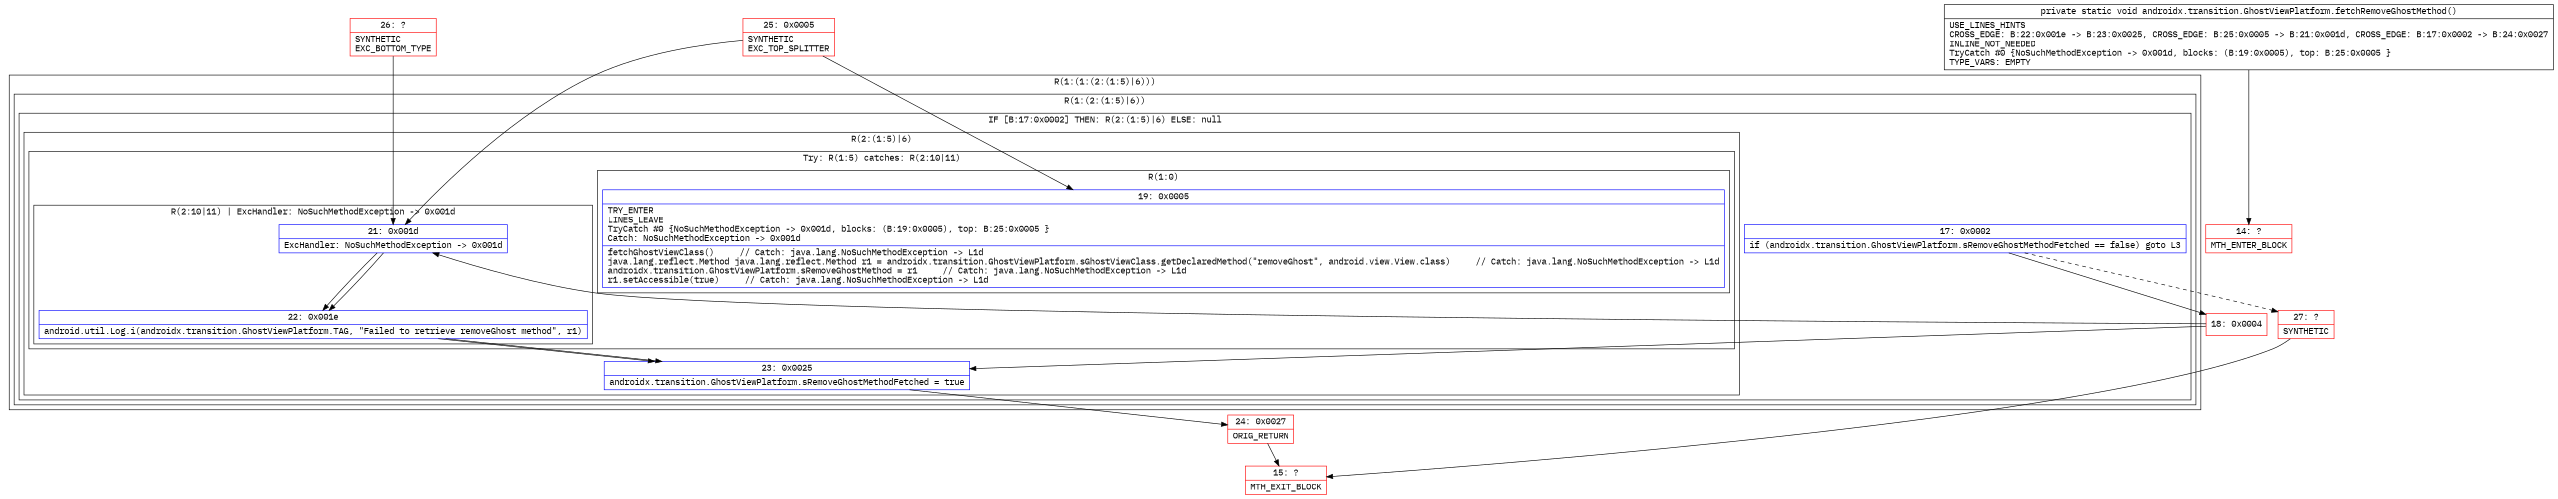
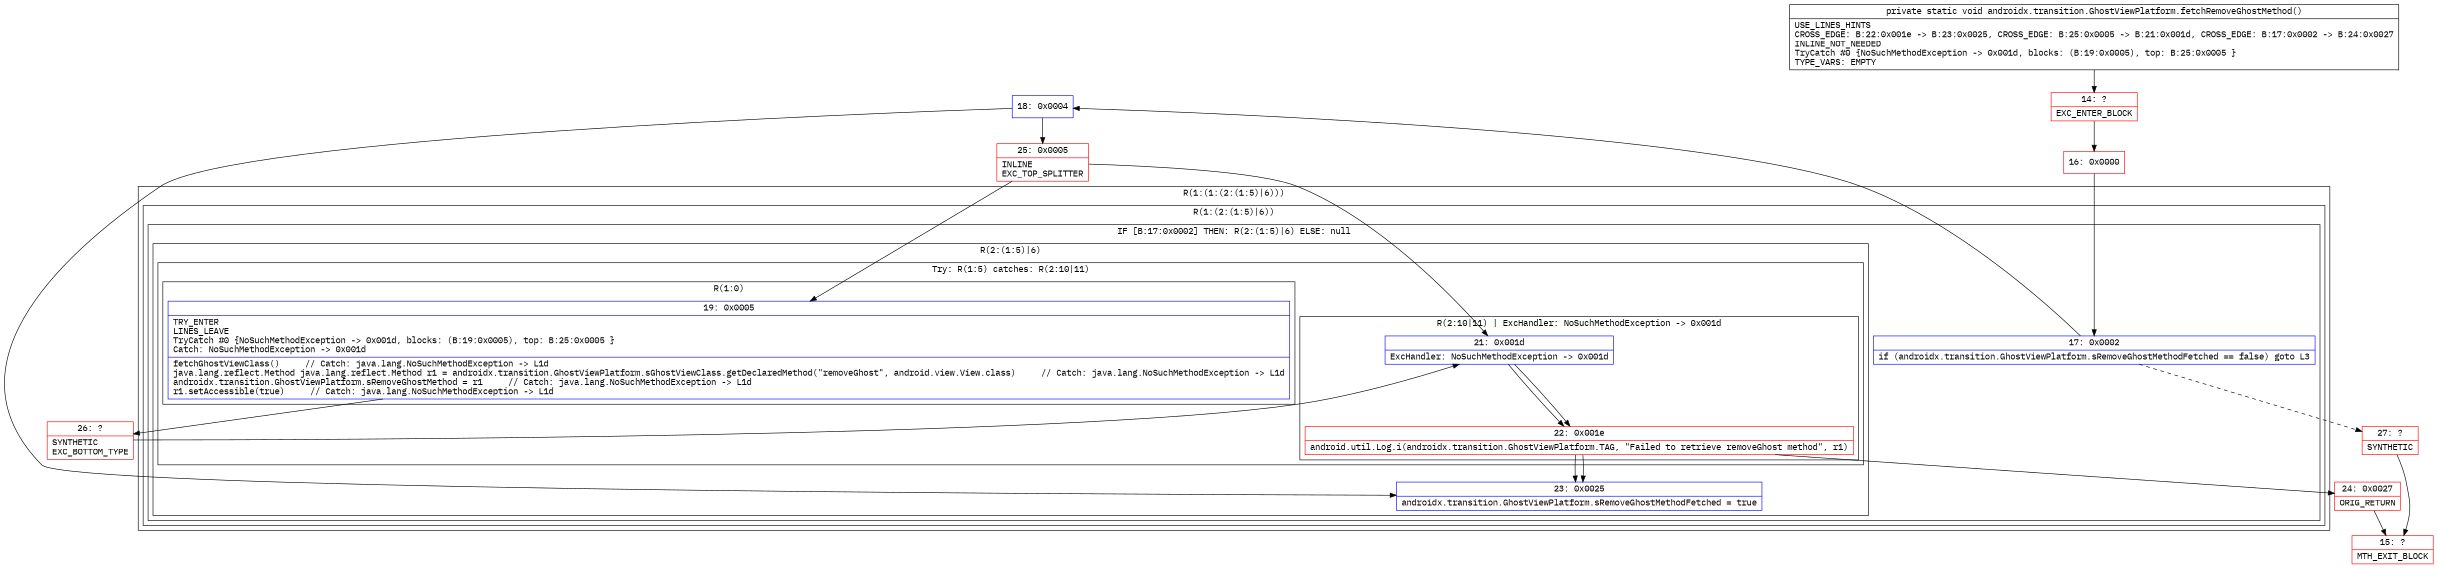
  digraph {
    fontname="IBM Plex Mono"
    node [color=red fontname="IBM Plex Mono" shape=record]
    edge [fontname="IBM Plex Mono"]
    n1 [color=blue label="{19\:\ 0x0005|TRY_ENTER\lLINES_LEAVE\lTryCatch #0 \{NoSuchMethodException \-\> 0x001d, blocks: (B:19:0x0005), top: B:25:0x0005 \}\lCatch: NoSuchMethodException \-\> 0x001d\l|fetchGhostViewClass()     \/\/ Catch: java.lang.NoSuchMethodException \-\> L1d\ljava.lang.reflect.Method java.lang.reflect.Method r1 = androidx.transition.GhostViewPlatform.sGhostViewClass.getDeclaredMethod(\"removeGhost\", android.view.View.class)     \/\/ Catch: java.lang.NoSuchMethodException \-\> L1d\landroidx.transition.GhostViewPlatform.sRemoveGhostMethod = r1     \/\/ Catch: java.lang.NoSuchMethodException \-\> L1d\lr1.setAccessible(true)     \/\/ Catch: java.lang.NoSuchMethodException \-\> L1d\l}"]
    n2 [color=blue label="{21\:\ 0x001d|ExcHandler: NoSuchMethodException \-\> 0x001d\l}"]
-   n3 [color=blue label="{22\:\ 0x001e|android.util.Log.i(androidx.transition.GhostViewPlatform.TAG, \"Failed to retrieve removeGhost method\", r1)\l}"]
+   n3 [label="{22\:\ 0x001e|android.util.Log.i(androidx.transition.GhostViewPlatform.TAG, \"Failed to retrieve removeGhost method\", r1)\l}"]
    n4 [color=blue label="{23\:\ 0x0025|androidx.transition.GhostViewPlatform.sRemoveGhostMethodFetched = true\l}"]
    n5 [color=blue label="{17\:\ 0x0002|if (androidx.transition.GhostViewPlatform.sRemoveGhostMethodFetched == false) goto L3\l}"]
    n6 [label="{26\:\ ?|SYNTHETIC\lEXC_BOTTOM_TYPE\l}"]
    n7 [label="{24\:\ 0x0027|ORIG_RETURN\l}"]
-   n8 [label="{18\:\ 0x0004}"]
+   n8 [color=blue label="{18\:\ 0x0004}"]
    n9 [label="{27\:\ ?|SYNTHETIC\l}"]
-   n10 [label="{25\:\ 0x0005|SYNTHETIC\lEXC_TOP_SPLITTER\l}"]
+   n10 [label="{25\:\ 0x0005|INLINE\lEXC_TOP_SPLITTER\l}"]
    n11 [label="{15\:\ ?|MTH_EXIT_BLOCK\l}"]
-   n12 [label="{14\:\ ?|MTH_ENTER_BLOCK\l}"]
+   n12 [label="{14\:\ ?|EXC_ENTER_BLOCK\l}"]
+   n13 [label="{16\:\ 0x0000}"]
    n14 [label="{private static void androidx.transition.GhostViewPlatform.fetchRemoveGhostMethod()  | USE_LINES_HINTS\lCROSS_EDGE: B:22:0x001e \-\> B:23:0x0025, CROSS_EDGE: B:25:0x0005 \-\> B:21:0x001d, CROSS_EDGE: B:17:0x0002 \-\> B:24:0x0027\lINLINE_NOT_NEEDED\lTryCatch #0 \{NoSuchMethodException \-\> 0x001d, blocks: (B:19:0x0005), top: B:25:0x0005 \}\lTYPE_VARS: EMPTY\l}" color=""]
    subgraph cluster_1 {
      label="R(1:(1:(2:(1:5)|6)))"
      subgraph cluster_2 {
        label="R(1:(2:(1:5)|6))"
        subgraph cluster_3 {
          label="IF [B:17:0x0002] THEN: R(2:(1:5)|6) ELSE: null"
          n5
          subgraph cluster_4 {
            label="R(2:(1:5)|6)"
            n4
            subgraph cluster_5 {
              label="Try: R(1:5) catches: R(2:10|11)"
              subgraph cluster_6 {
                label="R(1:0)"
                n1
              }
              subgraph cluster_7 {
                label="R(2:10|11) | ExcHandler: NoSuchMethodException \-\> 0x001d\l"
                n2
                n3
              }
            }
          }
        }
      }
    }
    subgraph cluster_8 {
      label="R(2:10|11) | ExcHandler: NoSuchMethodException \-\> 0x001d\l"
    }
+   n1 -> n6
    n2 -> n3
    n2 -> n3
    n3 -> n4
    n3 -> n4
-   n4 -> n7
+   n3 -> n7
    n5 -> n8
    n5 -> n9 [style=dashed]
    n6 -> n2
    n7 -> n11
    n8 -> n4
-   n8 -> n2
+   n8 -> n10
    n9 -> n11
    n10 -> n1
    n10 -> n2
+   n12 -> n13
+   n13 -> n5
    n14 -> n12
  }
